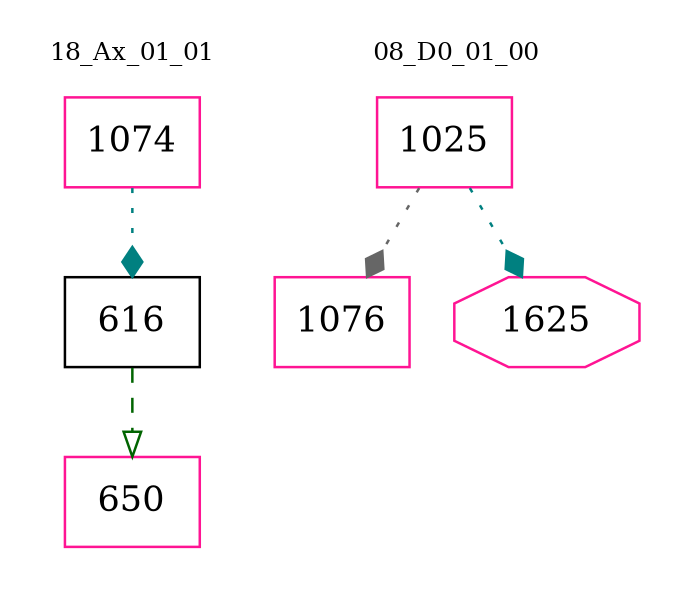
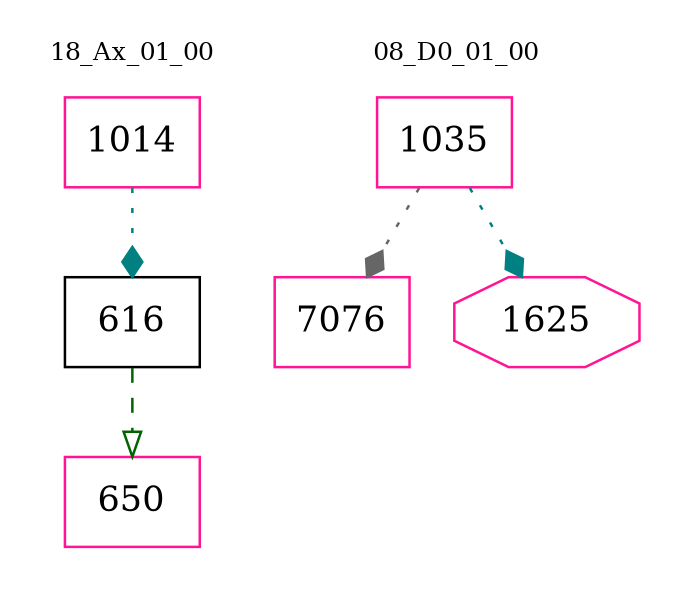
  digraph {
    node [color=deeppink shape=box]
    edge [arrowhead=diamond color=teal style=dotted]
    n1 [color=black label=616]
    n2 [label=650]
-   n3 [label=1074]
-   n4 [label=1025]
-   n5 [label=1076]
+   n3 [label=1014]
+   n4 [label=1035]
+   n5 [label=7076]
    n6 [label=1625 shape=octagon]
    subgraph cluster_1 {
      color=white
      fontsize=10
-     label="18_Ax_01_01"
+     label="18_Ax_01_00"
      n1
      n2
      n3
    }
    subgraph cluster_2 {
      color=white
      fontsize=10
      label="08_D0_01_00"
      n4
      n5
      n6
    }
    n1 -> n2 [arrowhead=onormal color=darkgreen style=dashed]
    n3 -> n1
    n4 -> n5 [color=gray40]
    n4 -> n6
  }
